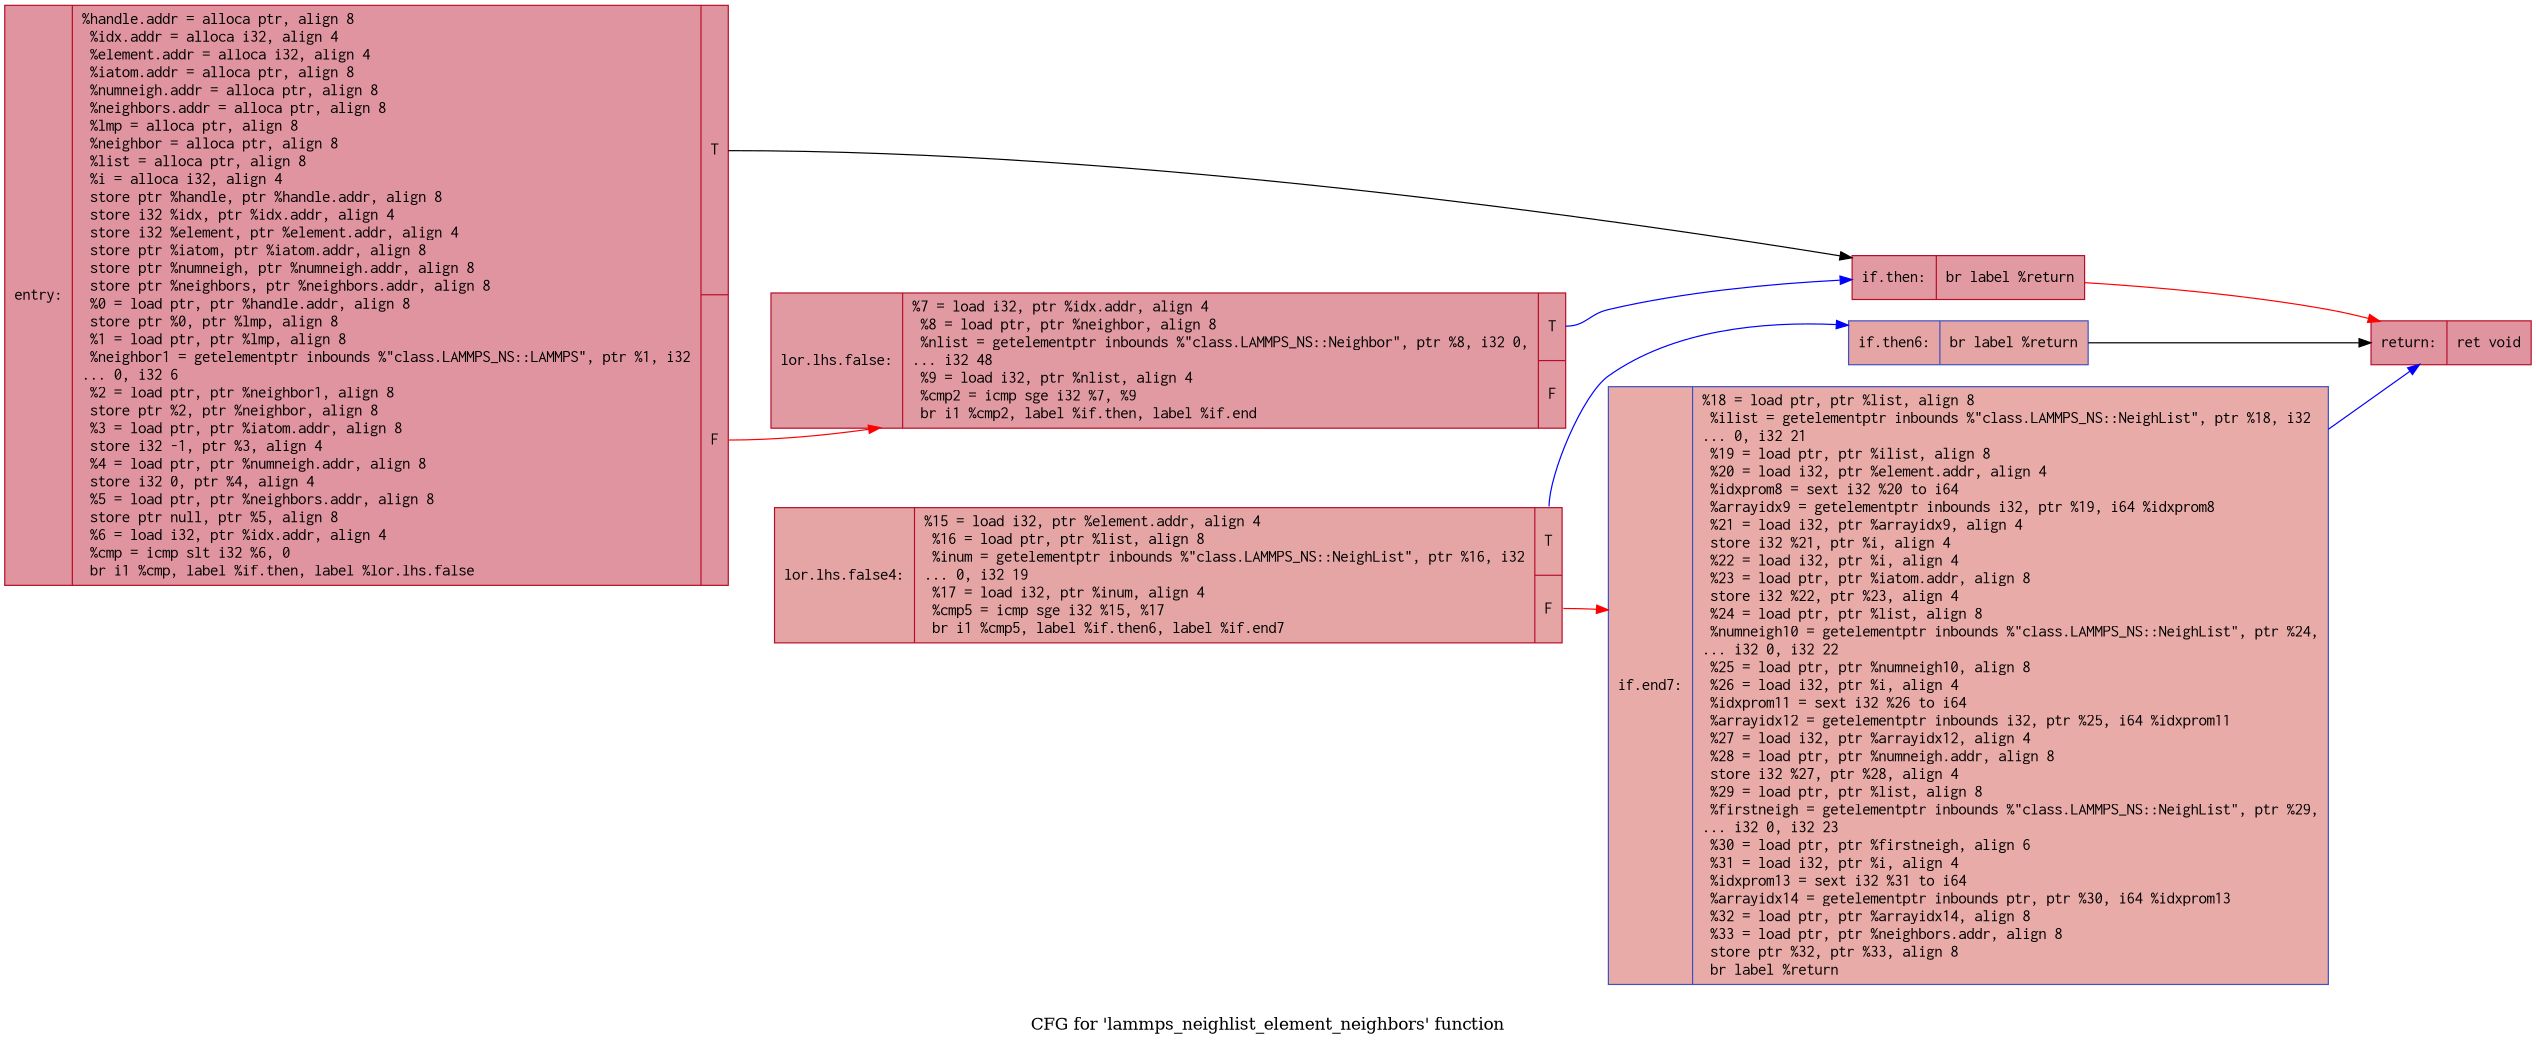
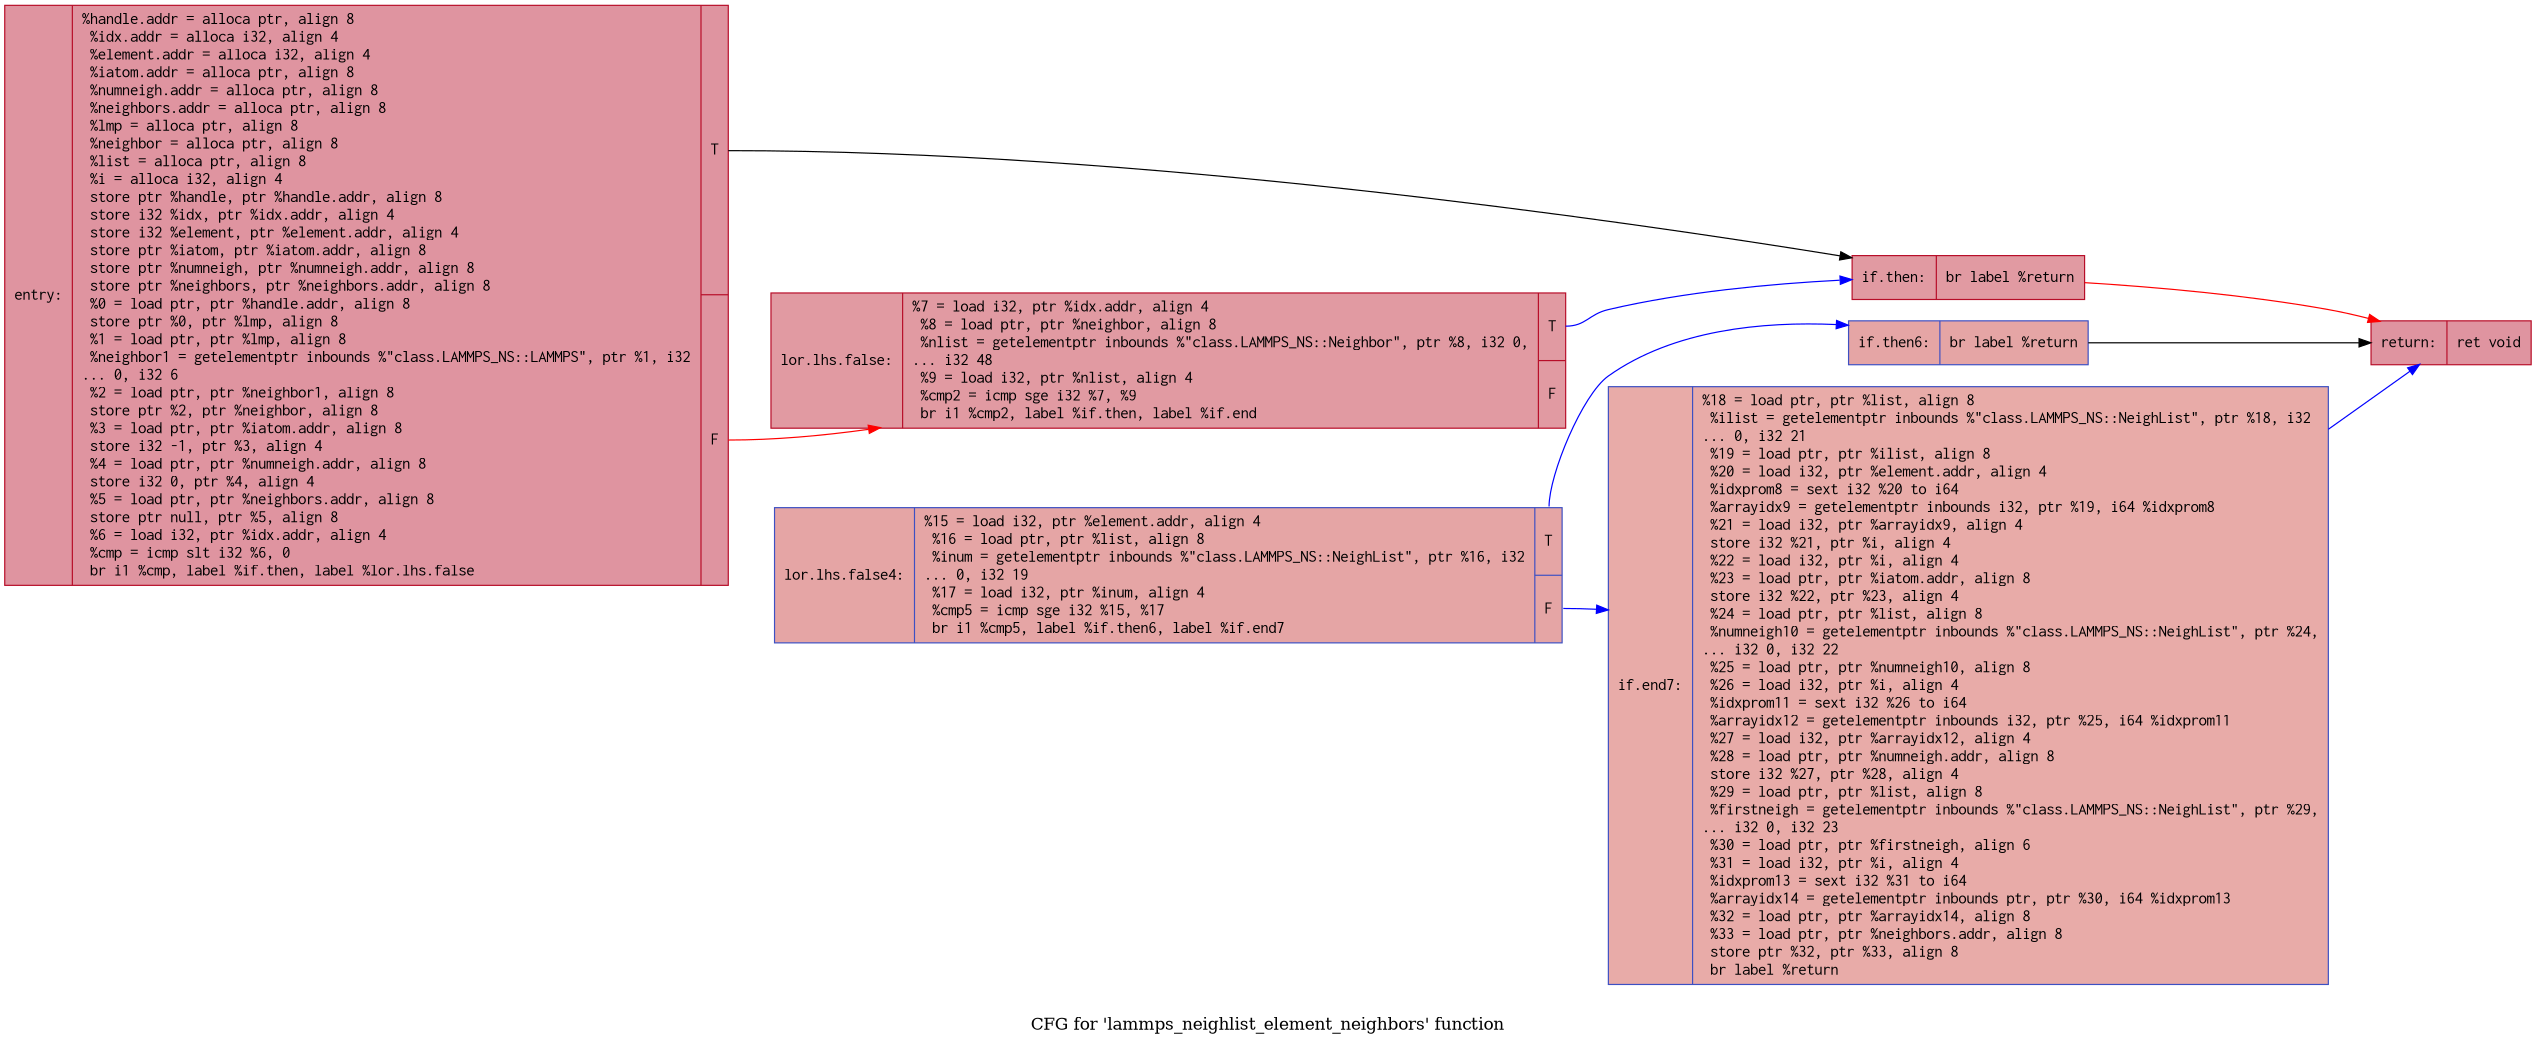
  digraph {
    label="CFG for 'lammps_neighlist_element_neighbors' function"
    rankdir=LR
    node [color="#b70d28ff" fillcolor="#b70d2870" fontname=Courier shape=record style=filled]
    edge [color=red tailport=s0]
    n1 [label="{entry:\l|  %handle.addr = alloca ptr, align 8\l  %idx.addr = alloca i32, align 4\l  %element.addr = alloca i32, align 4\l  %iatom.addr = alloca ptr, align 8\l  %numneigh.addr = alloca ptr, align 8\l  %neighbors.addr = alloca ptr, align 8\l  %lmp = alloca ptr, align 8\l  %neighbor = alloca ptr, align 8\l  %list = alloca ptr, align 8\l  %i = alloca i32, align 4\l  store ptr %handle, ptr %handle.addr, align 8\l  store i32 %idx, ptr %idx.addr, align 4\l  store i32 %element, ptr %element.addr, align 4\l  store ptr %iatom, ptr %iatom.addr, align 8\l  store ptr %numneigh, ptr %numneigh.addr, align 8\l  store ptr %neighbors, ptr %neighbors.addr, align 8\l  %0 = load ptr, ptr %handle.addr, align 8\l  store ptr %0, ptr %lmp, align 8\l  %1 = load ptr, ptr %lmp, align 8\l  %neighbor1 = getelementptr inbounds %\"class.LAMMPS_NS::LAMMPS\", ptr %1, i32\l... 0, i32 6\l  %2 = load ptr, ptr %neighbor1, align 8\l  store ptr %2, ptr %neighbor, align 8\l  %3 = load ptr, ptr %iatom.addr, align 8\l  store i32 -1, ptr %3, align 4\l  %4 = load ptr, ptr %numneigh.addr, align 8\l  store i32 0, ptr %4, align 4\l  %5 = load ptr, ptr %neighbors.addr, align 8\l  store ptr null, ptr %5, align 8\l  %6 = load i32, ptr %idx.addr, align 4\l  %cmp = icmp slt i32 %6, 0\l  br i1 %cmp, label %if.then, label %lor.lhs.false\l|{<s0>T|<s1>F}}"]
    n2 [fillcolor="#bb1b2c70" label="{if.then:\l|  br label %return\l}"]
    n3 [fillcolor="#bb1b2c70" label="{lor.lhs.false:\l|  %7 = load i32, ptr %idx.addr, align 4\l  %8 = load ptr, ptr %neighbor, align 8\l  %nlist = getelementptr inbounds %\"class.LAMMPS_NS::Neighbor\", ptr %8, i32 0,\l... i32 48\l  %9 = load i32, ptr %nlist, align 4\l  %cmp2 = icmp sge i32 %7, %9\l  br i1 %cmp2, label %if.then, label %if.end\l|{<s0>T|<s1>F}}"]
    n4 [label="{return:\l|  ret void\l}"]
    n5 [color="#3d50c3ff" fillcolor="#c5333470" label="{if.then6:\l|  br label %return\l}"]
-   n6 [fillcolor="#c5333470" label="{lor.lhs.false4:\l|  %15 = load i32, ptr %element.addr, align 4\l  %16 = load ptr, ptr %list, align 8\l  %inum = getelementptr inbounds %\"class.LAMMPS_NS::NeighList\", ptr %16, i32\l... 0, i32 19\l  %17 = load i32, ptr %inum, align 4\l  %cmp5 = icmp sge i32 %15, %17\l  br i1 %cmp5, label %if.then6, label %if.end7\l|{<s0>T|<s1>F}}"]
+   n6 [color="#3d50c3ff" fillcolor="#c5333470" label="{lor.lhs.false4:\l|  %15 = load i32, ptr %element.addr, align 4\l  %16 = load ptr, ptr %list, align 8\l  %inum = getelementptr inbounds %\"class.LAMMPS_NS::NeighList\", ptr %16, i32\l... 0, i32 19\l  %17 = load i32, ptr %inum, align 4\l  %cmp5 = icmp sge i32 %15, %17\l  br i1 %cmp5, label %if.then6, label %if.end7\l|{<s0>T|<s1>F}}"]
    n7 [color="#3d50c3ff" fillcolor="#cc403a70" label="{if.end7:\l|  %18 = load ptr, ptr %list, align 8\l  %ilist = getelementptr inbounds %\"class.LAMMPS_NS::NeighList\", ptr %18, i32\l... 0, i32 21\l  %19 = load ptr, ptr %ilist, align 8\l  %20 = load i32, ptr %element.addr, align 4\l  %idxprom8 = sext i32 %20 to i64\l  %arrayidx9 = getelementptr inbounds i32, ptr %19, i64 %idxprom8\l  %21 = load i32, ptr %arrayidx9, align 4\l  store i32 %21, ptr %i, align 4\l  %22 = load i32, ptr %i, align 4\l  %23 = load ptr, ptr %iatom.addr, align 8\l  store i32 %22, ptr %23, align 4\l  %24 = load ptr, ptr %list, align 8\l  %numneigh10 = getelementptr inbounds %\"class.LAMMPS_NS::NeighList\", ptr %24,\l... i32 0, i32 22\l  %25 = load ptr, ptr %numneigh10, align 8\l  %26 = load i32, ptr %i, align 4\l  %idxprom11 = sext i32 %26 to i64\l  %arrayidx12 = getelementptr inbounds i32, ptr %25, i64 %idxprom11\l  %27 = load i32, ptr %arrayidx12, align 4\l  %28 = load ptr, ptr %numneigh.addr, align 8\l  store i32 %27, ptr %28, align 4\l  %29 = load ptr, ptr %list, align 8\l  %firstneigh = getelementptr inbounds %\"class.LAMMPS_NS::NeighList\", ptr %29,\l... i32 0, i32 23\l  %30 = load ptr, ptr %firstneigh, align 6\l  %31 = load i32, ptr %i, align 4\l  %idxprom13 = sext i32 %31 to i64\l  %arrayidx14 = getelementptr inbounds ptr, ptr %30, i64 %idxprom13\l  %32 = load ptr, ptr %arrayidx14, align 8\l  %33 = load ptr, ptr %neighbors.addr, align 8\l  store ptr %32, ptr %33, align 8\l  br label %return\l}"]
    n1 -> n2 [color=black]
    n1 -> n3 [tailport=s1]
    n2 -> n4
    n3 -> n2 [color=blue]
    n5 -> n4 [color=black]
    n6 -> n5 [color=blue]
-   n6 -> n7 [tailport=s1]
+   n6 -> n7 [color=blue tailport=s1]
    n7 -> n4 [color=blue]
  }
